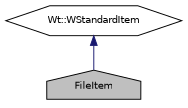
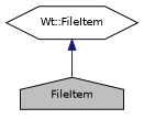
  digraph {
    node [color=black fontname=Helvetica fontsize=10 style=filled]
    n1 [fillcolor=grey75 fontcolor=black height=0.2 label=FileItem shape=house width=0.4]
-   n2 [fillcolor=white height=0.2 label="Wt::WStandardItem" shape=hexagon width=0.4]
+   n2 [fillcolor=white height=0.2 label="Wt::FileItem" shape=hexagon width=0.4]
    n2 -> n1 [color=midnightblue dir=back fontname=Helvetica fontsize=10 labelfontname=Helvetica labelfontsize=10 style=solid]
  }
